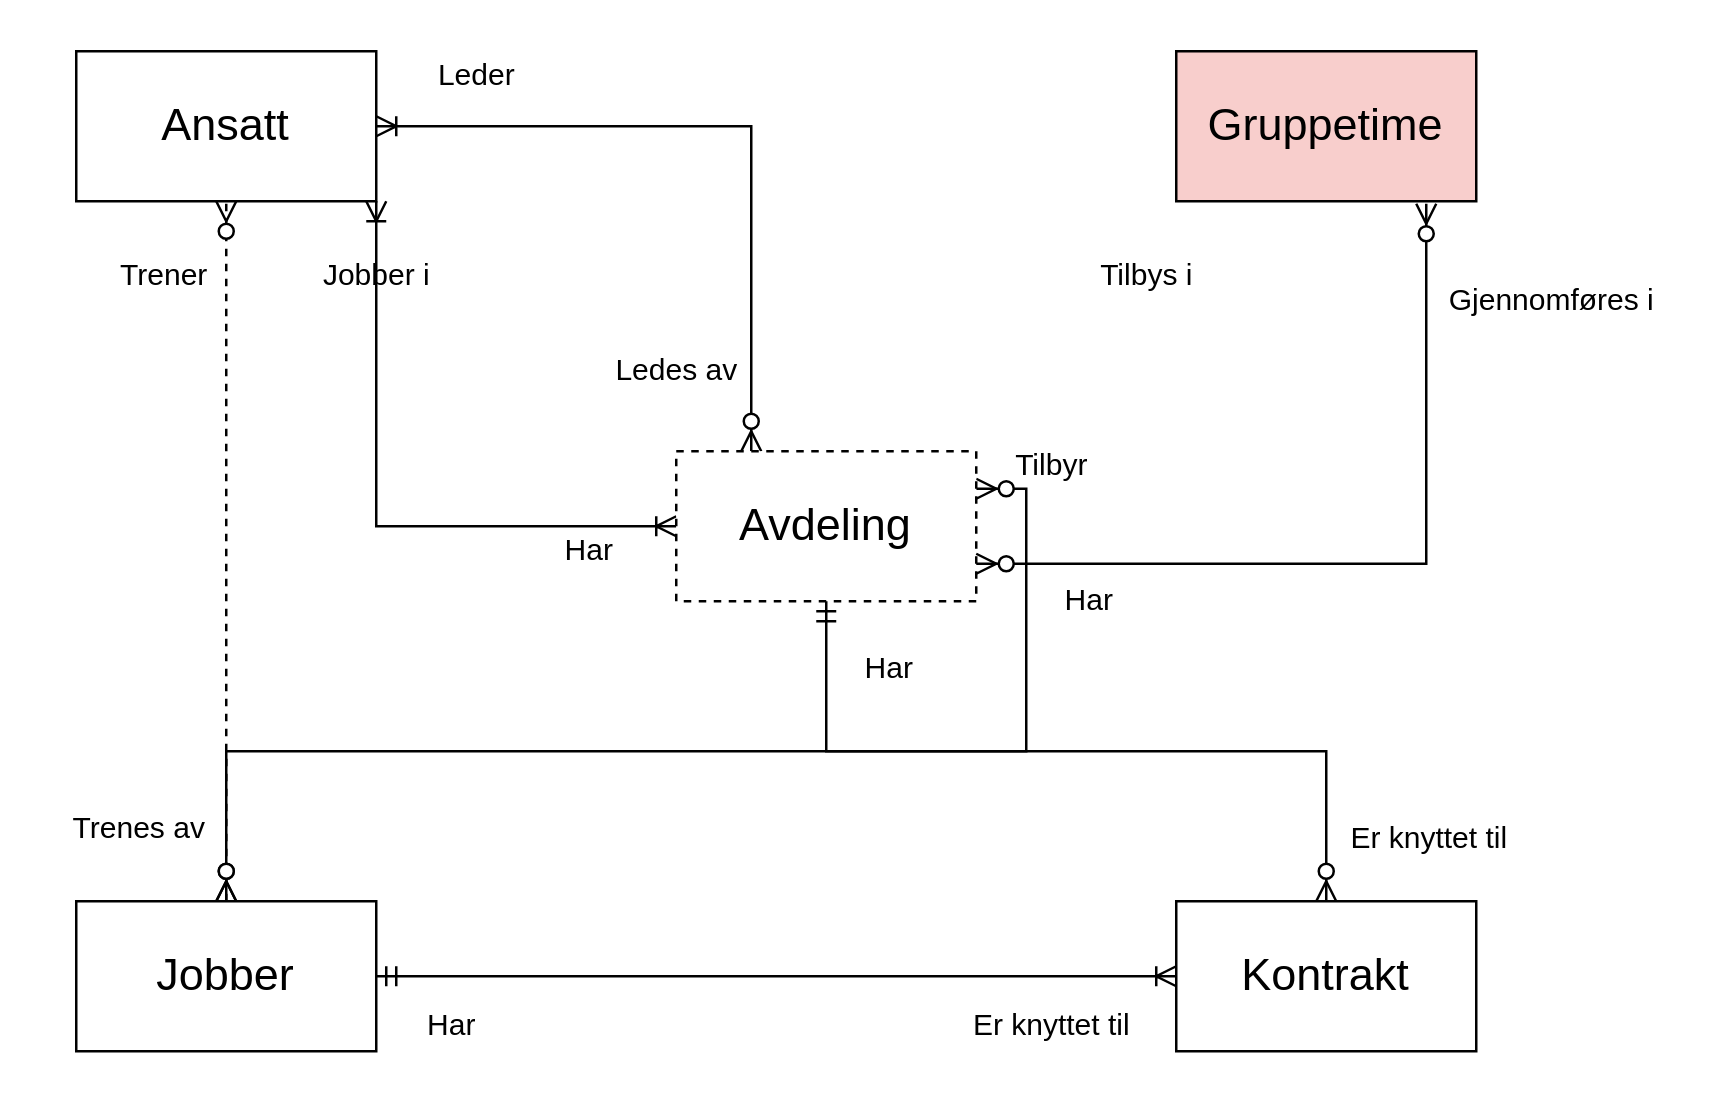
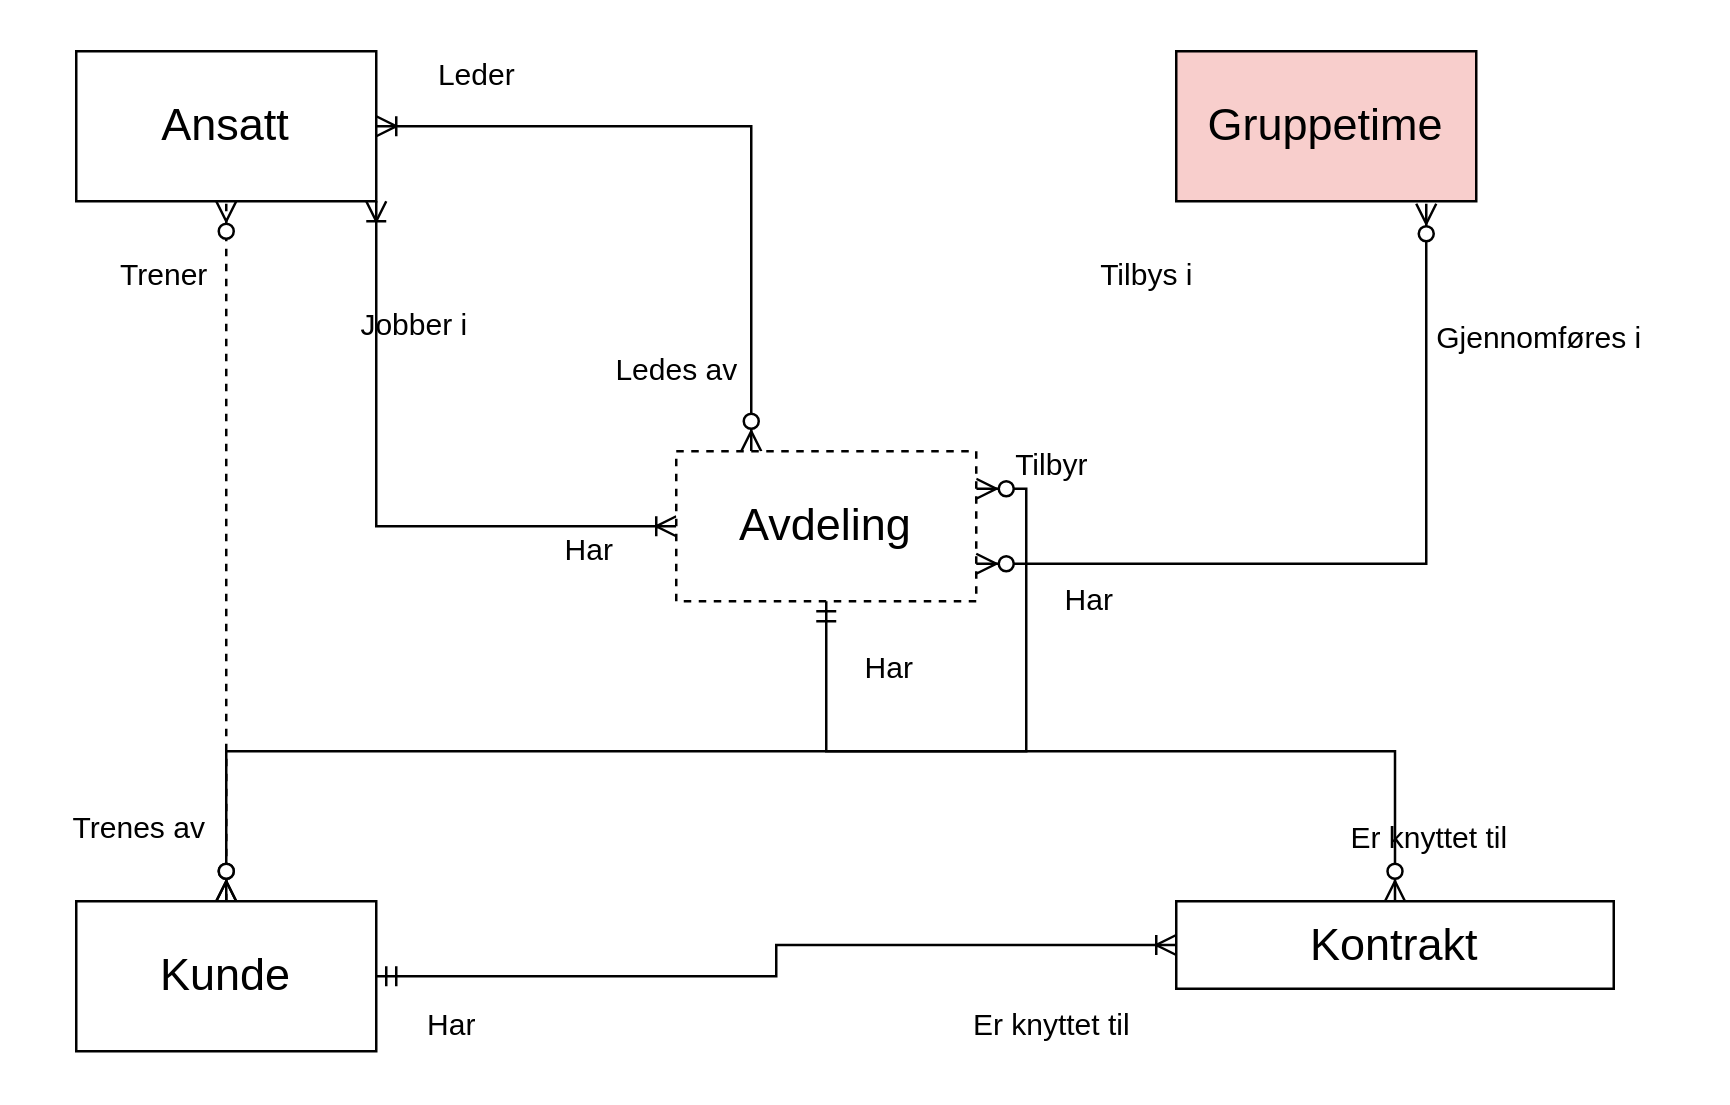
  <mxCell id="0" />
  <mxCell id="1" parent="0" />
  <mxCell id="2" style="edgeStyle=orthogonalEdgeStyle;rounded=0;orthogonalLoop=1;jettySize=auto;html=1;exitX=1;exitY=0.5;exitDx=0;exitDy=0;entryX=0.25;entryY=0;entryDx=0;entryDy=0;endArrow=ERzeroToMany;endFill=1;startArrow=ERoneToMany;startFill=0;" edge="1" parent="1" source="4" target="9"><mxGeometry relative="1" as="geometry" /></mxCell>
  <mxCell id="3" style="edgeStyle=orthogonalEdgeStyle;rounded=0;orthogonalLoop=1;jettySize=auto;html=1;exitX=1;exitY=1;exitDx=0;exitDy=0;entryX=0;entryY=0.5;entryDx=0;entryDy=0;startArrow=ERoneToMany;startFill=0;endArrow=ERoneToMany;endFill=0;" edge="1" parent="1" source="4" target="9"><mxGeometry relative="1" as="geometry" /></mxCell>
  <mxCell id="4" value="&lt;font style=&quot;font-size: 18px&quot;&gt;Ansatt&lt;/font&gt;" style="rounded=0;whiteSpace=wrap;html=1;" vertex="1" parent="1"><mxGeometry x="30" y="20" width="120" height="60" as="geometry" /></mxCell>
  <mxCell id="5" style="edgeStyle=orthogonalEdgeStyle;rounded=0;orthogonalLoop=1;jettySize=auto;html=1;exitX=0.5;exitY=0;exitDx=0;exitDy=0;entryX=0.5;entryY=1;entryDx=0;entryDy=0;endArrow=ERzeroToMany;endFill=1;startArrow=ERzeroToMany;startFill=1;dashed=1;" edge="1" parent="1" source="7" target="4"><mxGeometry relative="1" as="geometry" /></mxCell>
  <mxCell id="6" style="edgeStyle=orthogonalEdgeStyle;rounded=0;orthogonalLoop=1;jettySize=auto;html=1;exitX=1;exitY=0.5;exitDx=0;exitDy=0;entryX=0;entryY=0.5;entryDx=0;entryDy=0;startArrow=ERmandOne;startFill=0;endArrow=ERoneToMany;endFill=0;" edge="1" parent="1" source="7" target="13"><mxGeometry relative="1" as="geometry" /></mxCell>
- <mxCell id="7" value="&lt;font style=&quot;font-size: 18px&quot;&gt;Jobber&lt;/font&gt;" style="rounded=0;whiteSpace=wrap;html=1;" vertex="1" parent="1"><mxGeometry x="30" y="360" width="120" height="60" as="geometry" /></mxCell>
+ <mxCell id="7" value="&lt;font style=&quot;font-size: 18px&quot;&gt;Kunde&lt;/font&gt;" style="rounded=0;whiteSpace=wrap;html=1;" vertex="1" parent="1"><mxGeometry x="30" y="360" width="120" height="60" as="geometry" /></mxCell>
  <mxCell id="8" style="edgeStyle=orthogonalEdgeStyle;rounded=0;orthogonalLoop=1;jettySize=auto;html=1;exitX=1;exitY=0.25;exitDx=0;exitDy=0;startArrow=ERzeroToMany;startFill=1;endArrow=ERzeroToMany;endFill=1;" edge="1" parent="1" source="9" target="7"><mxGeometry relative="1" as="geometry" /></mxCell>
  <mxCell id="9" value="&lt;font style=&quot;font-size: 18px&quot;&gt;Avdeling&lt;/font&gt;" style="rounded=0;whiteSpace=wrap;html=1;dashed=1;" vertex="1" parent="1"><mxGeometry x="270" y="180" width="120" height="60" as="geometry" /></mxCell>
  <mxCell id="10" style="edgeStyle=orthogonalEdgeStyle;rounded=0;orthogonalLoop=1;jettySize=auto;html=1;entryX=1;entryY=0.75;entryDx=0;entryDy=0;startArrow=ERzeroToMany;startFill=1;endArrow=ERzeroToMany;endFill=1;" edge="1" parent="1" target="9"><mxGeometry relative="1" as="geometry"><mxPoint x="570" y="81" as="sourcePoint" /><Array as="points"><mxPoint x="570" y="225" /></Array></mxGeometry></mxCell>
  <mxCell id="11" value="&lt;font style=&quot;font-size: 18px&quot;&gt;Gruppetime&lt;/font&gt;" style="rounded=0;whiteSpace=wrap;html=1;fillColor=#f8cecc;" vertex="1" parent="1"><mxGeometry x="470" y="20" width="120" height="60" as="geometry" /></mxCell>
  <mxCell id="12" style="edgeStyle=orthogonalEdgeStyle;rounded=0;orthogonalLoop=1;jettySize=auto;html=1;exitX=0.5;exitY=0;exitDx=0;exitDy=0;entryX=0.5;entryY=1;entryDx=0;entryDy=0;startArrow=ERzeroToMany;startFill=1;endArrow=ERmandOne;endFill=0;" edge="1" parent="1" source="13" target="9"><mxGeometry relative="1" as="geometry" /></mxCell>
- <mxCell id="13" value="&lt;font style=&quot;font-size: 18px&quot;&gt;Kontrakt&lt;/font&gt;" style="rounded=0;whiteSpace=wrap;html=1;" vertex="1" parent="1"><mxGeometry x="470" y="360" width="120" height="60" as="geometry" /></mxCell>
+ <mxCell id="13" value="&lt;font style=&quot;font-size: 18px&quot;&gt;Kontrakt&lt;/font&gt;" style="rounded=0;whiteSpace=wrap;html=1;" vertex="1" parent="1"><mxGeometry x="470" y="360" width="175" height="35" as="geometry" /></mxCell>
  <mxCell id="14" value="Har" style="text;html=1;align=center;verticalAlign=middle;resizable=0;points=[];autosize=1;" vertex="1" parent="1"><mxGeometry x="165" y="400" width="30" height="20" as="geometry" /></mxCell>
  <mxCell id="15" value="Er knyttet til" style="text;html=1;align=center;verticalAlign=middle;resizable=0;points=[];autosize=1;" vertex="1" parent="1"><mxGeometry x="380" y="400" width="80" height="20" as="geometry" /></mxCell>
  <mxCell id="16" value="Er knyttet til" style="text;html=1;align=center;verticalAlign=middle;resizable=0;points=[];autosize=1;" vertex="1" parent="1"><mxGeometry x="531" y="325" width="80" height="20" as="geometry" /></mxCell>
  <mxCell id="17" value="Har" style="text;html=1;align=center;verticalAlign=middle;resizable=0;points=[];autosize=1;" vertex="1" parent="1"><mxGeometry x="340" y="257" width="30" height="20" as="geometry" /></mxCell>
  <mxCell id="18" value="Har" style="text;html=1;align=center;verticalAlign=middle;resizable=0;points=[];autosize=1;" vertex="1" parent="1"><mxGeometry x="420" y="230" width="30" height="20" as="geometry" /></mxCell>
- <mxCell id="19" value="Gjennomføres i" style="text;html=1;align=center;verticalAlign=middle;resizable=0;points=[];autosize=1;" vertex="1" parent="1"><mxGeometry x="570" y="110" width="100" height="20" as="geometry" /></mxCell>
+ <mxCell id="19" value="Gjennomføres i" style="text;html=1;align=center;verticalAlign=middle;resizable=0;points=[];autosize=1;" vertex="1" parent="1"><mxGeometry x="565" y="125" width="100" height="20" as="geometry" /></mxCell>
  <mxCell id="20" value="Leder" style="text;html=1;align=center;verticalAlign=middle;resizable=0;points=[];autosize=1;" vertex="1" parent="1"><mxGeometry x="165" y="20" width="50" height="20" as="geometry" /></mxCell>
  <mxCell id="21" value="Ledes av" style="text;html=1;align=center;verticalAlign=middle;resizable=0;points=[];autosize=1;" vertex="1" parent="1"><mxGeometry x="240" y="138" width="60" height="20" as="geometry" /></mxCell>
  <mxCell id="22" value="Trener" style="text;html=1;align=center;verticalAlign=middle;resizable=0;points=[];autosize=1;" vertex="1" parent="1"><mxGeometry x="40" y="100" width="50" height="20" as="geometry" /></mxCell>
  <mxCell id="23" value="Trenes av" style="text;html=1;align=center;verticalAlign=middle;resizable=0;points=[];autosize=1;" vertex="1" parent="1"><mxGeometry x="20" y="321" width="70" height="20" as="geometry" /></mxCell>
- <mxCell id="24" value="Jobber i" style="text;html=1;align=center;verticalAlign=middle;resizable=0;points=[];autosize=1;" vertex="1" parent="1"><mxGeometry x="120" y="100" width="60" height="20" as="geometry" /></mxCell>
+ <mxCell id="24" value="Jobber i" style="text;html=1;align=center;verticalAlign=middle;resizable=0;points=[];autosize=1;" vertex="1" parent="1"><mxGeometry x="135" y="120" width="60" height="20" as="geometry" /></mxCell>
  <mxCell id="25" value="Har" style="text;html=1;align=center;verticalAlign=middle;resizable=0;points=[];autosize=1;" vertex="1" parent="1"><mxGeometry x="220" y="210" width="30" height="20" as="geometry" /></mxCell>
  <mxCell id="26" value="Tilbyr" style="text;html=1;align=center;verticalAlign=middle;resizable=0;points=[];autosize=1;" vertex="1" parent="1"><mxGeometry x="400" y="176" width="40" height="20" as="geometry" /></mxCell>
  <mxCell id="27" value="Tilbys i" style="text;html=1;align=center;verticalAlign=middle;resizable=0;points=[];autosize=1;" vertex="1" parent="1"><mxGeometry x="433" y="100" width="50" height="20" as="geometry" /></mxCell>
